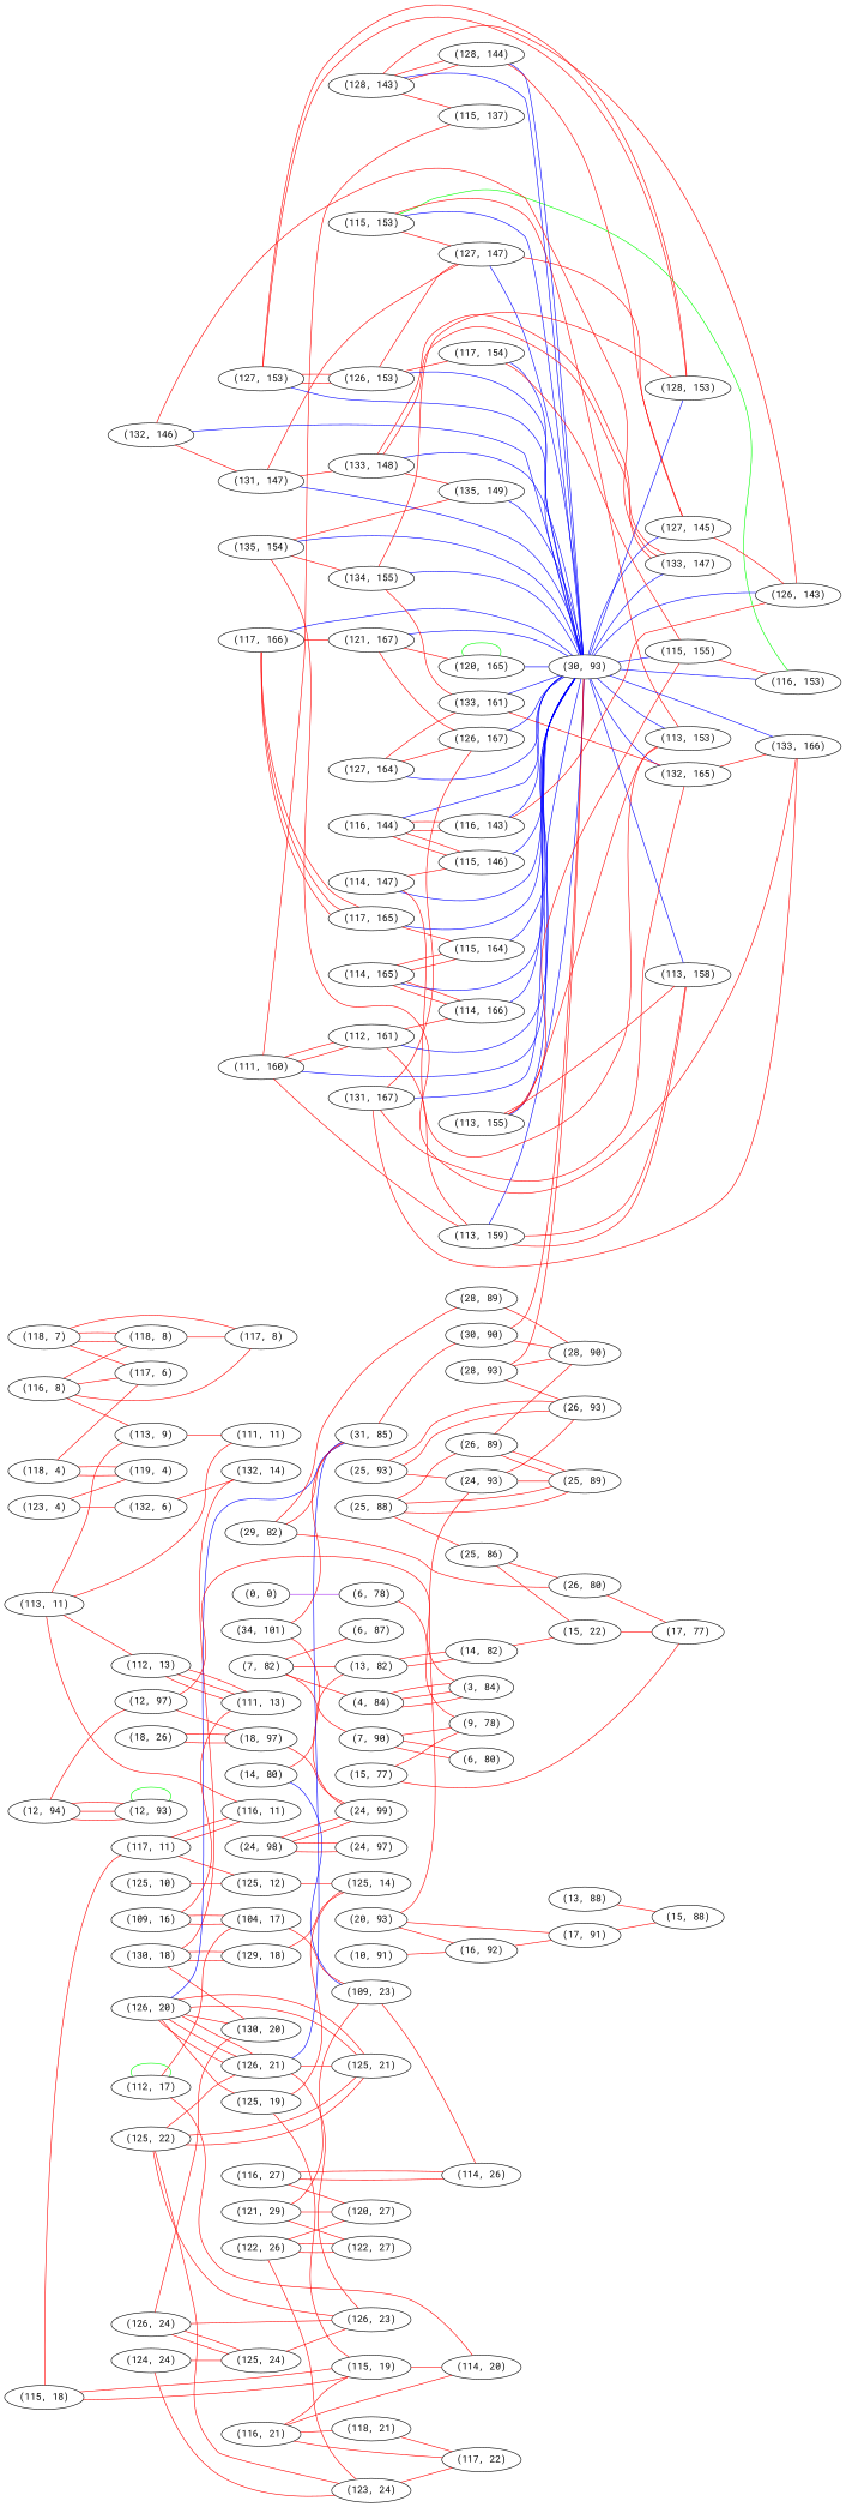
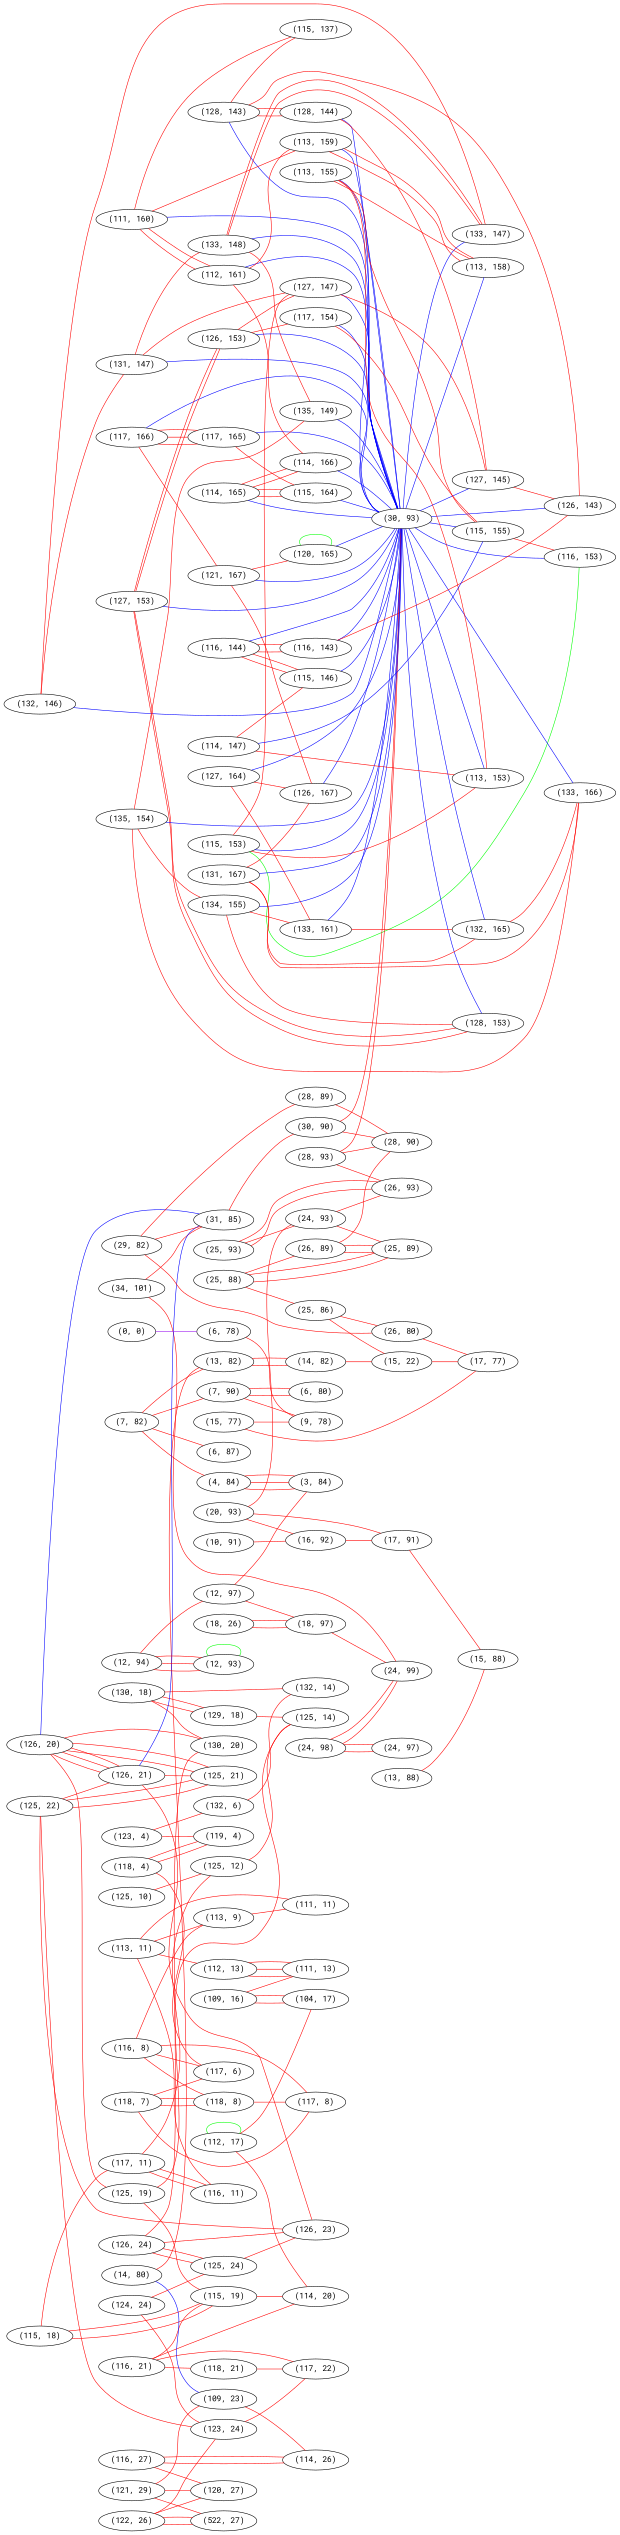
  graph {
    fontname="Roboto Mono"
    rankdir=LR
    node [fontname="Roboto Mono"]
    edge [color=red fontname="Roboto Mono" weight=1]
    "(25, 93)"
    "(24, 93)"
    "(26, 93)"
    "(25, 89)"
    "(115, 18)"
    "(117, 11)"
    "(115, 19)"
    "(116, 11)"
    "(125, 12)"
    "(114, 20)"
    "(115, 153)"
    "(127, 147)"
    "(30, 93)"
    "(116, 153)"
    "(113, 153)"
    "(127, 145)"
    "(126, 143)"
    "(133, 147)"
    "(128, 153)"
    "(113, 158)"
    "(115, 155)"
    "(133, 166)"
    "(132, 165)"
    "(130, 18)"
    "(130, 20)"
    "(129, 18)"
    "(132, 14)"
    "(125, 14)"
    "(116, 21)"
    "(118, 21)"
    "(117, 22)"
    "(113, 11)"
    "(113, 9)"
    "(111, 11)"
    "(112, 13)"
    "(111, 13)"
    "(7, 82)"
    "(4, 84)"
    "(13, 82)"
    n40 [label="(7, 90)"]
    "(6, 87)"
    "(3, 84)"
    "(14, 82)"
    "(9, 78)"
    "(6, 80)"
    "(127, 164)"
    "(133, 161)"
    "(126, 167)"
    "(118, 7)"
    "(118, 8)"
    "(117, 6)"
    "(117, 8)"
    "(34, 101)"
    "(24, 99)"
    "(31, 85)"
    "(30, 90)"
    n57 [label="(18, 26)"]
    "(18, 97)"
    "(14, 80)"
    "(109, 23)"
    "(114, 26)"
    "(128, 143)"
    "(115, 137)"
    "(128, 144)"
    "(126, 20)"
    "(125, 19)"
    "(126, 21)"
    "(125, 21)"
    "(126, 23)"
    "(25, 88)"
    "(26, 89)"
    "(25, 86)"
    "(28, 90)"
    "(26, 80)"
    n75 [label="(15, 22)"]
    "(111, 160)"
    "(112, 161)"
    "(113, 159)"
    "(114, 166)"
    "(12, 94)"
    "(12, 97)"
    "(12, 93)"
    "(123, 4)"
    "(132, 6)"
    "(119, 4)"
    "(124, 24)"
    "(123, 24)"
    "(125, 24)"
    "(28, 93)"
    "(125, 10)"
    "(20, 93)"
    "(16, 92)"
    "(17, 91)"
    "(15, 88)"
    n95 [label="(104, 17)"]
    "(109, 16)"
    "(117, 166)"
    "(121, 167)"
    "(117, 165)"
    "(120, 165)"
    "(115, 164)"
    "(116, 144)"
    "(116, 143)"
    "(115, 146)"
    "(29, 82)"
    "(28, 89)"
    "(17, 77)"
    "(13, 88)"
    "(10, 91)"
    "(24, 98)"
    "(24, 97)"
    "(112, 17)"
    "(132, 146)"
    "(131, 147)"
    "(133, 148)"
    "(125, 22)"
    "(15, 77)"
    "(127, 153)"
    "(126, 153)"
    "(117, 154)"
    "(126, 24)"
    "(116, 27)"
    "(120, 27)"
    "(121, 29)"
-   "(122, 27)"
+   "(122, 27)" [label="(522, 27)"]
    "(122, 26)"
    "(118, 4)"
    "(113, 155)"
    "(135, 149)"
    "(135, 154)"
    "(134, 155)"
    "(114, 147)"
    "(116, 8)"
    "(114, 165)"
    "(0, 0)"
    "(6, 78)"
    "(131, 167)"
    "(25, 93)" -- "(24, 93)"
    "(25, 93)" -- "(26, 93)"
    "(25, 93)" -- "(26, 93)"
    "(24, 93)" -- "(26, 93)"
    "(24, 93)" -- "(25, 89)"
    "(115, 18)" -- "(117, 11)"
    "(115, 18)" -- "(115, 19)"
    "(115, 18)" -- "(115, 19)"
    "(117, 11)" -- "(116, 11)"
    "(117, 11)" -- "(116, 11)"
    "(117, 11)" -- "(125, 12)"
    "(115, 19)" -- "(114, 20)"
    "(125, 12)" -- "(125, 14)"
    "(115, 153)" -- "(127, 147)"
    "(115, 153)" -- "(30, 93)" [color=blue weight=3]
    "(115, 153)" -- "(116, 153)" [color=green]
    "(115, 153)" -- "(113, 153)"
    "(127, 147)" -- "(30, 93)" [color=blue weight=3]
    "(127, 147)" -- "(127, 145)"
    "(30, 93)" -- "(116, 153)" [color=blue weight=3]
    "(30, 93)" -- "(113, 153)" [color=blue weight=3]
    "(30, 93)" -- "(127, 145)" [color=blue weight=3]
    "(30, 93)" -- "(126, 143)" [color=blue weight=3]
    "(30, 93)" -- "(133, 147)" [color=blue weight=3]
    "(30, 93)" -- "(128, 153)" [color=blue weight=3]
    "(30, 93)" -- "(113, 158)" [color=blue weight=3]
    "(30, 93)" -- "(115, 155)" [color=blue weight=3]
    "(30, 93)" -- "(133, 166)" [color=blue weight=3]
    "(30, 93)" -- "(132, 165)" [color=blue weight=3]
    "(127, 145)" -- "(126, 143)"
    "(115, 155)" -- "(116, 153)"
    "(132, 165)" -- "(133, 166)"
    "(130, 18)" -- "(130, 20)"
    "(130, 18)" -- "(129, 18)"
    "(130, 18)" -- "(129, 18)"
    "(130, 18)" -- "(132, 14)"
    "(129, 18)" -- "(125, 14)"
    "(116, 21)" -- "(115, 19)"
    "(116, 21)" -- "(114, 20)"
    "(116, 21)" -- "(118, 21)"
    "(116, 21)" -- "(117, 22)"
    "(118, 21)" -- "(117, 22)"
    "(113, 11)" -- "(116, 11)"
    "(113, 11)" -- "(113, 9)"
    "(113, 11)" -- "(111, 11)"
    "(113, 11)" -- "(112, 13)"
    "(113, 9)" -- "(111, 11)"
    "(112, 13)" -- "(111, 13)"
    "(112, 13)" -- "(111, 13)"
    "(112, 13)" -- "(111, 13)"
    "(7, 82)" -- "(4, 84)"
    "(7, 82)" -- "(13, 82)"
    "(7, 82)" -- n40
    "(7, 82)" -- "(6, 87)"
    "(4, 84)" -- "(3, 84)"
    "(4, 84)" -- "(3, 84)"
    "(4, 84)" -- "(3, 84)"
    "(13, 82)" -- "(14, 82)"
    "(13, 82)" -- "(14, 82)"
    n40 -- "(9, 78)"
    n40 -- "(6, 80)"
    n40 -- "(6, 80)"
    "(14, 82)" -- n75
    "(127, 164)" -- "(30, 93)" [color=blue weight=3]
    "(127, 164)" -- "(133, 161)"
    "(127, 164)" -- "(126, 167)"
    "(133, 161)" -- "(30, 93)" [color=blue weight=3]
    "(133, 161)" -- "(132, 165)"
    "(126, 167)" -- "(30, 93)" [color=blue weight=3]
    "(118, 7)" -- "(118, 8)"
    "(118, 7)" -- "(118, 8)"
    "(118, 7)" -- "(117, 6)"
    "(118, 7)" -- "(117, 8)"
    "(118, 8)" -- "(117, 8)"
    "(34, 101)" -- "(24, 99)"
    "(34, 101)" -- "(31, 85)"
    "(31, 85)" -- "(30, 90)"
    "(30, 90)" -- "(30, 93)"
    "(30, 90)" -- "(28, 90)"
    n57 -- "(18, 97)"
    n57 -- "(18, 97)"
    "(18, 97)" -- "(24, 99)"
    "(14, 80)" -- "(13, 82)"
    "(14, 80)" -- "(109, 23)" [color=blue weight=3]
    "(109, 23)" -- "(114, 26)"
    "(128, 143)" -- "(30, 93)" [color=blue weight=3]
    "(128, 143)" -- "(126, 143)"
    "(128, 143)" -- "(115, 137)"
    "(128, 143)" -- "(128, 144)"
    "(128, 143)" -- "(128, 144)"
    "(128, 144)" -- "(30, 93)" [color=blue weight=3]
    "(128, 144)" -- "(127, 145)"
    "(126, 20)" -- "(130, 20)"
    "(126, 20)" -- "(31, 85)" [color=blue weight=3]
    "(126, 20)" -- "(125, 19)"
    "(126, 20)" -- "(126, 21)"
    "(126, 20)" -- "(126, 21)"
    "(126, 20)" -- "(126, 21)"
    "(126, 20)" -- "(125, 21)"
    "(126, 20)" -- "(125, 21)"
    "(125, 19)" -- "(115, 19)"
    "(125, 19)" -- "(125, 14)"
    "(126, 21)" -- "(31, 85)" [color=blue weight=3]
    "(126, 21)" -- "(125, 21)"
    "(126, 21)" -- "(126, 23)"
    "(25, 88)" -- "(25, 89)"
    "(25, 88)" -- "(25, 89)"
    "(25, 88)" -- "(26, 89)"
    "(25, 88)" -- "(25, 86)"
    "(26, 89)" -- "(25, 89)"
    "(26, 89)" -- "(25, 89)"
    "(26, 89)" -- "(28, 90)"
    "(25, 86)" -- "(26, 80)"
    "(25, 86)" -- n75
    "(26, 80)" -- "(17, 77)"
    n75 -- "(17, 77)"
    "(111, 160)" -- "(30, 93)" [color=blue weight=3]
    "(111, 160)" -- "(115, 137)"
    "(111, 160)" -- "(112, 161)"
    "(111, 160)" -- "(112, 161)"
    "(111, 160)" -- "(113, 159)"
    "(112, 161)" -- "(30, 93)" [color=blue weight=3]
    "(112, 161)" -- "(113, 159)"
    "(112, 161)" -- "(114, 166)"
    "(113, 159)" -- "(30, 93)" [color=blue weight=3]
    "(113, 159)" -- "(113, 158)"
    "(113, 159)" -- "(113, 158)"
    "(114, 166)" -- "(30, 93)" [color=blue weight=3]
    "(12, 94)" -- "(12, 97)"
    "(12, 94)" -- "(12, 93)"
    "(12, 94)" -- "(12, 93)"
    "(12, 94)" -- "(12, 93)"
    "(12, 97)" -- "(3, 84)"
    "(12, 97)" -- "(18, 97)"
    "(12, 93)" -- "(12, 93)" [color=green weight=2]
    "(123, 4)" -- "(132, 6)"
    "(123, 4)" -- "(119, 4)"
    "(132, 6)" -- "(132, 14)"
    "(124, 24)" -- "(123, 24)"
    "(124, 24)" -- "(125, 24)"
    "(123, 24)" -- "(117, 22)"
    "(125, 24)" -- "(126, 23)"
    "(28, 93)" -- "(26, 93)"
    "(28, 93)" -- "(30, 93)"
    "(28, 93)" -- "(28, 90)"
    "(125, 10)" -- "(125, 12)"
    "(20, 93)" -- "(24, 93)"
    "(20, 93)" -- "(16, 92)"
    "(20, 93)" -- "(17, 91)"
    "(16, 92)" -- "(17, 91)"
    "(17, 91)" -- "(15, 88)"
-   n95 -- "(109, 23)"
    "(109, 16)" -- "(111, 13)"
    "(109, 16)" -- n95
    "(109, 16)" -- n95
    "(117, 166)" -- "(30, 93)" [color=blue weight=3]
    "(117, 166)" -- "(121, 167)"
    "(117, 166)" -- "(117, 165)"
    "(117, 166)" -- "(117, 165)"
    "(117, 166)" -- "(117, 165)"
    "(121, 167)" -- "(30, 93)" [color=blue weight=3]
    "(121, 167)" -- "(126, 167)"
    "(121, 167)" -- "(120, 165)"
    "(117, 165)" -- "(30, 93)" [color=blue weight=3]
    "(117, 165)" -- "(115, 164)"
    "(120, 165)" -- "(30, 93)" [color=blue weight=3]
    "(120, 165)" -- "(120, 165)" [color=green weight=2]
    "(115, 164)" -- "(30, 93)" [color=blue weight=3]
    "(116, 144)" -- "(30, 93)" [color=blue weight=3]
    "(116, 144)" -- "(116, 143)"
    "(116, 144)" -- "(116, 143)"
    "(116, 144)" -- "(115, 146)"
    "(116, 144)" -- "(115, 146)"
    "(116, 143)" -- "(30, 93)" [color=blue weight=3]
    "(116, 143)" -- "(126, 143)"
    "(115, 146)" -- "(30, 93)" [color=blue weight=3]
    "(29, 82)" -- "(31, 85)"
    "(29, 82)" -- "(26, 80)"
    "(29, 82)" -- "(28, 89)"
    "(28, 89)" -- "(28, 90)"
    "(13, 88)" -- "(15, 88)"
    "(10, 91)" -- "(16, 92)"
    "(24, 98)" -- "(24, 99)"
    "(24, 98)" -- "(24, 99)"
    "(24, 98)" -- "(24, 97)"
    "(24, 98)" -- "(24, 97)"
    "(112, 17)" -- "(114, 20)"
    "(112, 17)" -- n95
    "(112, 17)" -- "(112, 17)" [color=green weight=2]
    "(132, 146)" -- "(30, 93)" [color=blue weight=3]
    "(132, 146)" -- "(133, 147)"
    "(132, 146)" -- "(131, 147)"
    "(131, 147)" -- "(127, 147)"
    "(131, 147)" -- "(30, 93)" [color=blue weight=3]
    "(131, 147)" -- "(133, 148)"
    "(133, 148)" -- "(30, 93)" [color=blue weight=3]
    "(133, 148)" -- "(133, 147)"
    "(133, 148)" -- "(133, 147)"
    "(133, 148)" -- "(135, 149)"
    "(125, 22)" -- "(126, 21)"
    "(125, 22)" -- "(125, 21)"
    "(125, 22)" -- "(125, 21)"
    "(125, 22)" -- "(126, 23)"
    "(125, 22)" -- "(123, 24)"
    "(15, 77)" -- "(9, 78)"
    "(15, 77)" -- "(17, 77)"
    "(127, 153)" -- "(30, 93)" [color=blue weight=3]
    "(127, 153)" -- "(128, 153)"
    "(127, 153)" -- "(128, 153)"
    "(127, 153)" -- "(126, 153)"
    "(127, 153)" -- "(126, 153)"
    "(126, 153)" -- "(127, 147)"
    "(126, 153)" -- "(30, 93)" [color=blue weight=3]
    "(126, 153)" -- "(117, 154)"
    "(117, 154)" -- "(30, 93)" [color=blue weight=3]
    "(117, 154)" -- "(115, 155)"
    "(126, 24)" -- "(130, 20)"
    "(126, 24)" -- "(126, 23)"
    "(126, 24)" -- "(125, 24)"
    "(126, 24)" -- "(125, 24)"
    "(116, 27)" -- "(114, 26)"
    "(116, 27)" -- "(114, 26)"
    "(116, 27)" -- "(120, 27)"
    "(121, 29)" -- "(109, 23)"
    "(121, 29)" -- "(120, 27)"
    "(121, 29)" -- "(122, 27)"
    "(122, 26)" -- "(123, 24)"
    "(122, 26)" -- "(120, 27)"
    "(122, 26)" -- "(122, 27)"
    "(122, 26)" -- "(122, 27)"
    "(118, 4)" -- "(117, 6)"
    "(118, 4)" -- "(119, 4)"
    "(118, 4)" -- "(119, 4)"
    "(113, 155)" -- "(30, 93)" [color=blue weight=3]
    "(113, 155)" -- "(113, 153)"
    "(113, 155)" -- "(113, 158)"
    "(113, 155)" -- "(115, 155)"
    "(135, 149)" -- "(30, 93)" [color=blue weight=3]
    "(135, 154)" -- "(30, 93)" [color=blue weight=3]
    "(135, 154)" -- "(133, 166)"
    "(135, 154)" -- "(135, 149)"
    "(135, 154)" -- "(134, 155)"
    "(134, 155)" -- "(30, 93)" [color=blue weight=3]
    "(134, 155)" -- "(128, 153)"
    "(134, 155)" -- "(133, 161)"
-   "(114, 147)" -- "(30, 93)" [color=blue weight=3]
+   "(114, 147)" -- "(115, 155)" [color=blue weight=3]
    "(114, 147)" -- "(113, 153)"
    "(114, 147)" -- "(115, 146)"
    "(116, 8)" -- "(113, 9)"
    "(116, 8)" -- "(118, 8)"
    "(116, 8)" -- "(117, 6)"
    "(116, 8)" -- "(117, 8)"
    "(114, 165)" -- "(30, 93)" [color=blue weight=3]
    "(114, 165)" -- "(114, 166)"
    "(114, 165)" -- "(114, 166)"
    "(114, 165)" -- "(115, 164)"
    "(114, 165)" -- "(115, 164)"
    "(0, 0)" -- "(6, 78)" [color=purple weight=4]
    "(6, 78)" -- "(9, 78)"
    "(131, 167)" -- "(30, 93)" [color=blue weight=3]
    "(131, 167)" -- "(133, 166)"
    "(131, 167)" -- "(132, 165)"
    "(131, 167)" -- "(126, 167)"
  }
